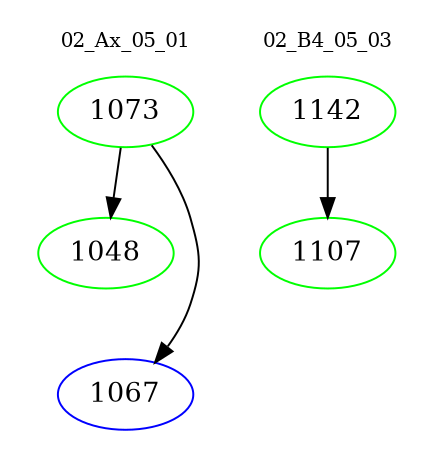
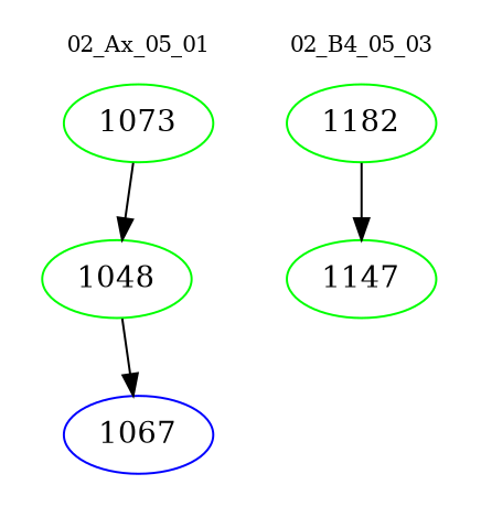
  digraph {
    node [color=green]
    edge [color=black]
    n1 [label=1073]
    n2 [label=1048]
    n3 [color=blue label=1067]
-   n4 [label=1142]
-   n5 [label=1107]
+   n4 [label=1182]
+   n5 [label=1147]
    subgraph cluster_1 {
      color=white
      fontsize=10
      label="02_Ax_05_01"
      n1
      n2
      n3
    }
    subgraph cluster_2 {
      color=white
      fontsize=10
      label="02_B4_05_03"
      n4
      n5
    }
    n1 -> n2
-   n1 -> n3
+   n2 -> n3
    n4 -> n5
  }
